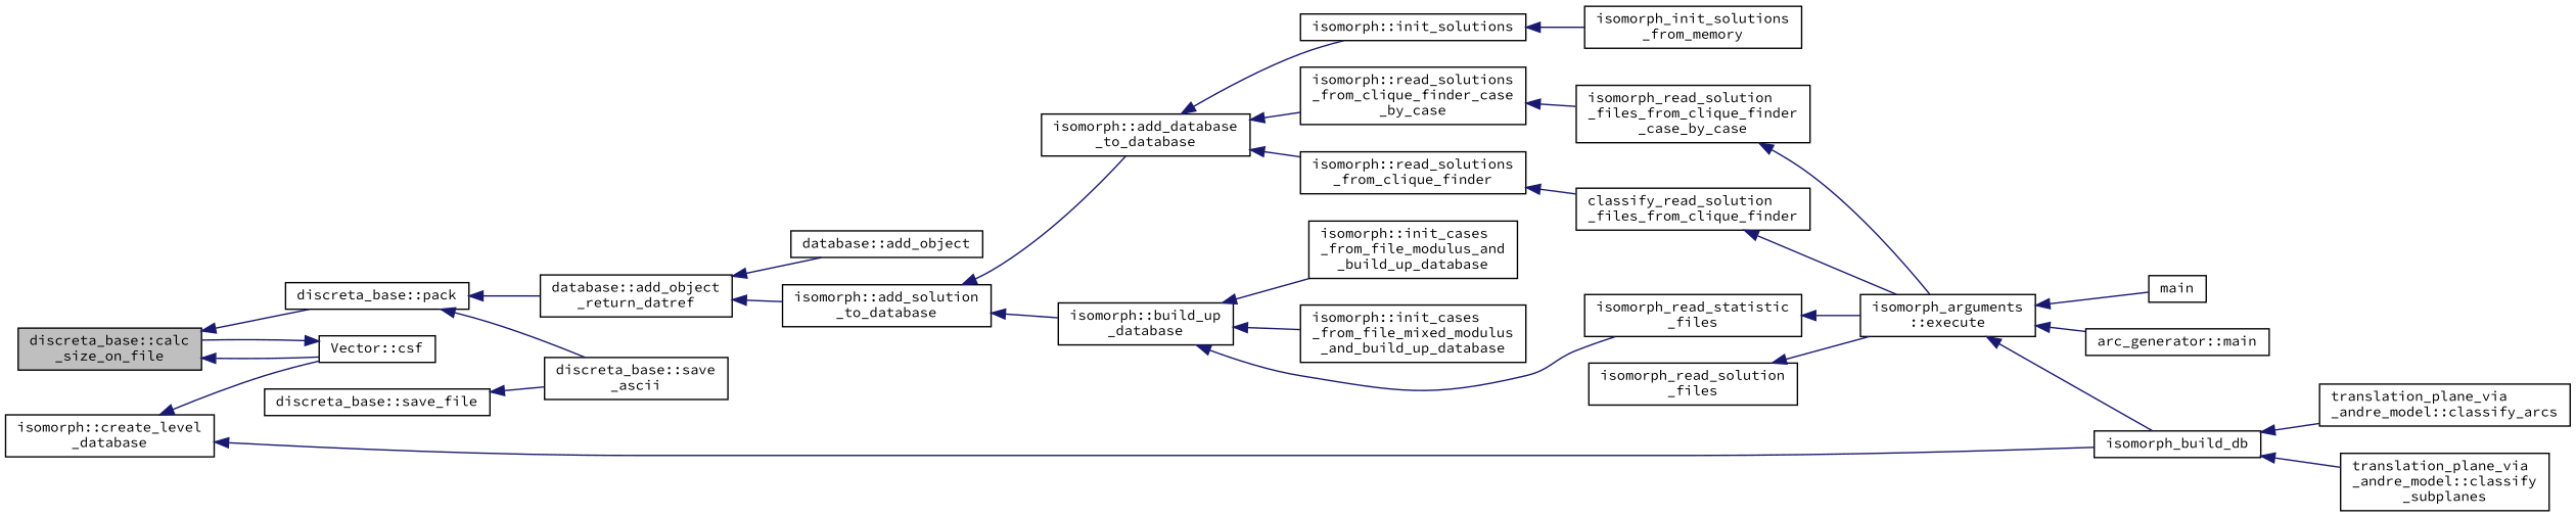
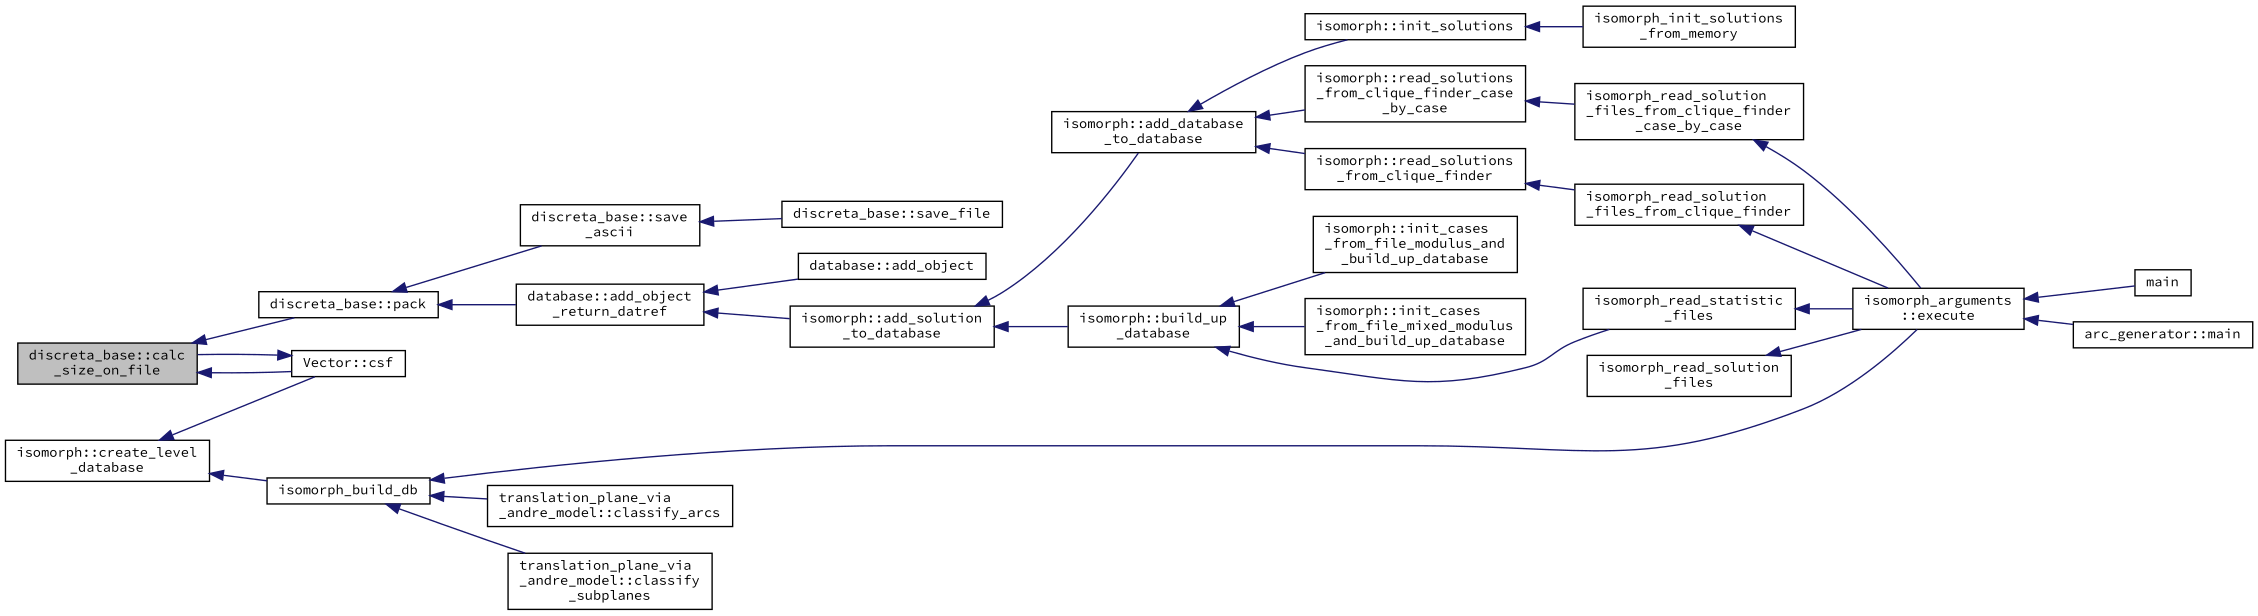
  digraph {
    fontname="Source Code Pro"
    rankdir=LR
    node [color=black fillcolor=white fontname="Source Code Pro" fontsize=10 shape=record style=filled]
    edge [color=midnightblue dir=back fontname="Source Code Pro" fontsize=10 labelfontname=Helvetica labelfontsize=10 style=solid]
    n1 [fillcolor=grey75 fontcolor=black height=0.2 label="discreta_base::calc\l_size_on_file" width=0.4]
    n2 [height=0.2 label="discreta_base::pack" width=0.4]
    n3 [height=0.2 label="Vector::csf" width=0.4]
    n4 [height=0.2 label="discreta_base::save\l_ascii" width=0.4]
    n5 [height=0.2 label="database::add_object\l_return_datref" width=0.4]
    n6 [height=0.2 label="discreta_base::save_file" width=0.4]
    n7 [height=0.2 label="database::add_object" width=0.4]
    n8 [height=0.2 label="isomorph::add_solution\l_to_database" width=0.4]
    n9 [height=0.2 label="isomorph::add_database\l_to_database" width=0.4]
    n10 [height=0.2 label="isomorph::build_up\l_database" width=0.4]
    n11 [height=0.2 label="isomorph::init_solutions" width=0.4]
    n12 [height=0.2 label="isomorph::read_solutions\l_from_clique_finder_case\l_by_case" width=0.4]
    n13 [height=0.2 label="isomorph::read_solutions\l_from_clique_finder" width=0.4]
    n14 [height=0.2 label="isomorph::init_cases\l_from_file_modulus_and\l_build_up_database" width=0.4]
    n15 [height=0.2 label="isomorph::init_cases\l_from_file_mixed_modulus\l_and_build_up_database" width=0.4]
    n16 [height=0.2 label="isomorph_read_statistic\l_files" width=0.4]
    n17 [height=0.2 label="isomorph_init_solutions\l_from_memory" width=0.4]
    n18 [height=0.2 label="isomorph_read_solution\l_files_from_clique_finder\l_case_by_case" width=0.4]
-   n19 [height=0.2 label="classify_read_solution\l_files_from_clique_finder" width=0.4]
+   n19 [height=0.2 label="isomorph_read_solution\l_files_from_clique_finder" width=0.4]
    n20 [height=0.2 label="isomorph_arguments\l::execute" width=0.4]
    n21 [height=0.2 label=main width=0.4]
    n22 [height=0.2 label="arc_generator::main" width=0.4]
    n23 [height=0.2 label="isomorph_read_solution\l_files" width=0.4]
    n24 [height=0.2 label="isomorph::create_level\l_database" width=0.4]
    n25 [height=0.2 label=isomorph_build_db width=0.4]
    n26 [height=0.2 label="translation_plane_via\l_andre_model::classify_arcs" width=0.4]
    n27 [height=0.2 label="translation_plane_via\l_andre_model::classify\l_subplanes" width=0.4]
    n1 -> n2
    n1 -> n3
    n2 -> n4
    n2 -> n5
    n3 -> n1
-   n6 -> n4
+   n4 -> n6
    n5 -> n7
    n5 -> n8
    n8 -> n9
    n8 -> n10
    n9 -> n11
    n9 -> n12
    n9 -> n13
    n10 -> n14
    n10 -> n15
    n10 -> n16
    n11 -> n17
    n12 -> n18
    n13 -> n19
    n16 -> n20
    n18 -> n20
    n19 -> n20
    n20 -> n21
    n20 -> n22
    n23 -> n20
    n24 -> n3
    n24 -> n25
-   n20 -> n25
+   n25 -> n20
    n25 -> n26
    n25 -> n27
  }
